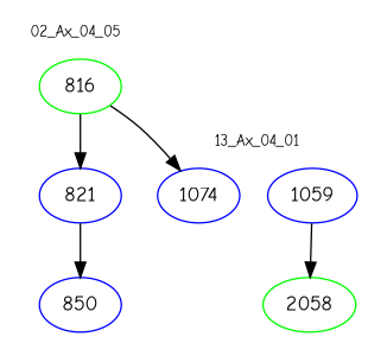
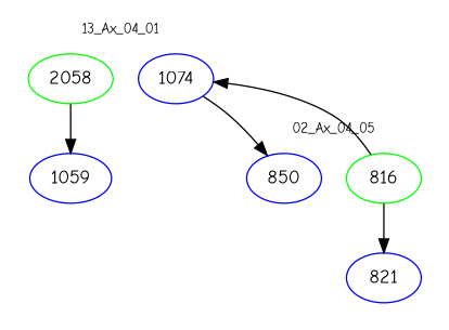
  digraph {
    fontname="Comic Neue"
    node [color=blue fontname="Comic Neue"]
    edge [color=black fontname="Comic Neue"]
    n1 [color=green label=2058]
    n2 [label=1059]
    n3 [label=1074]
    n4 [color=green label=816]
    n5 [label=821]
    n6 [label=850]
    subgraph cluster_1 {
      color=white
      fontsize=10
      label="13_Ax_04_01"
      n1
      n2
      n3
    }
    subgraph cluster_2 {
      color=white
      fontsize=10
      label="02_Ax_04_05"
      n4
      n5
      n6
    }
-   n2 -> n1
+   n1 -> n2
    n4 -> n3
    n4 -> n5
-   n5 -> n6
+   n3 -> n6
  }
